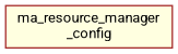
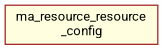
  digraph {
    rankdir=LR
    fontname=Roboto
-   n1 [color=brown fillcolor=lightyellow fontname=Roboto fontsize=10 height=0.2 label="ma_resource_manager\l_config" shape=box style=filled width=0.4]
+   n1 [color=brown fillcolor=lightyellow fontname=Roboto fontsize=10 height=0.2 label="ma_resource_resource\l_config" shape=box style=filled width=0.4]
  }
